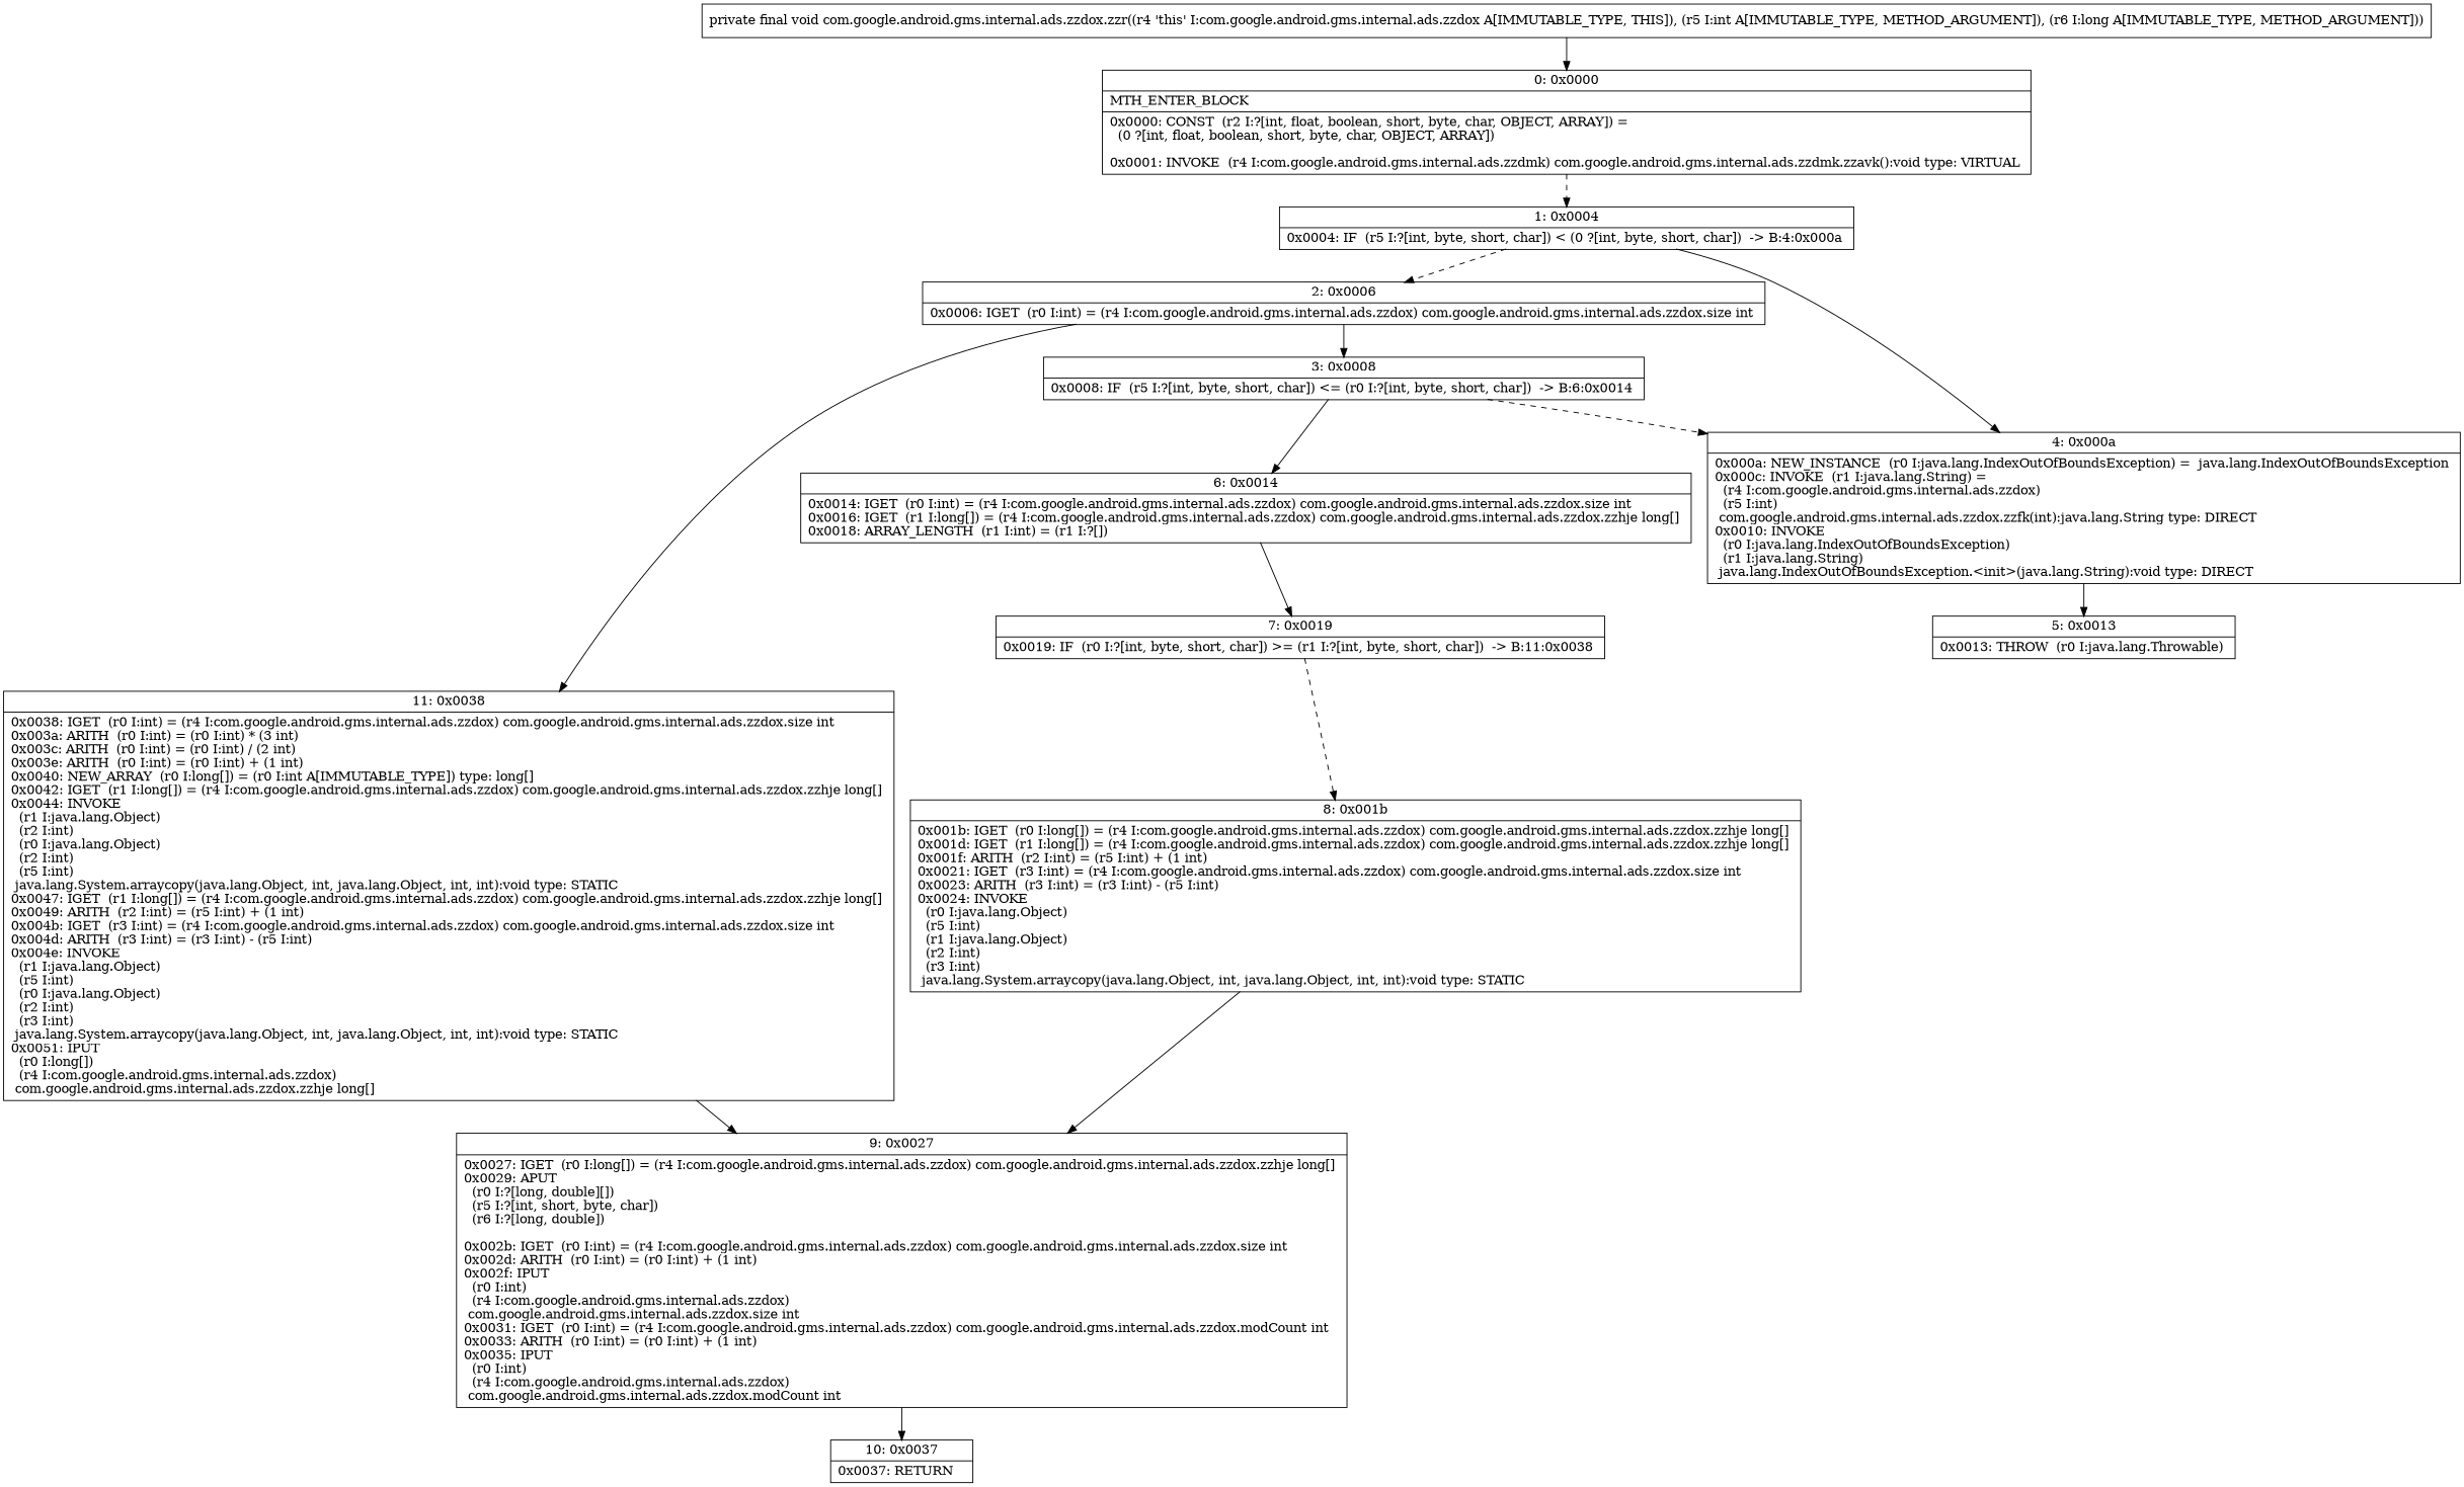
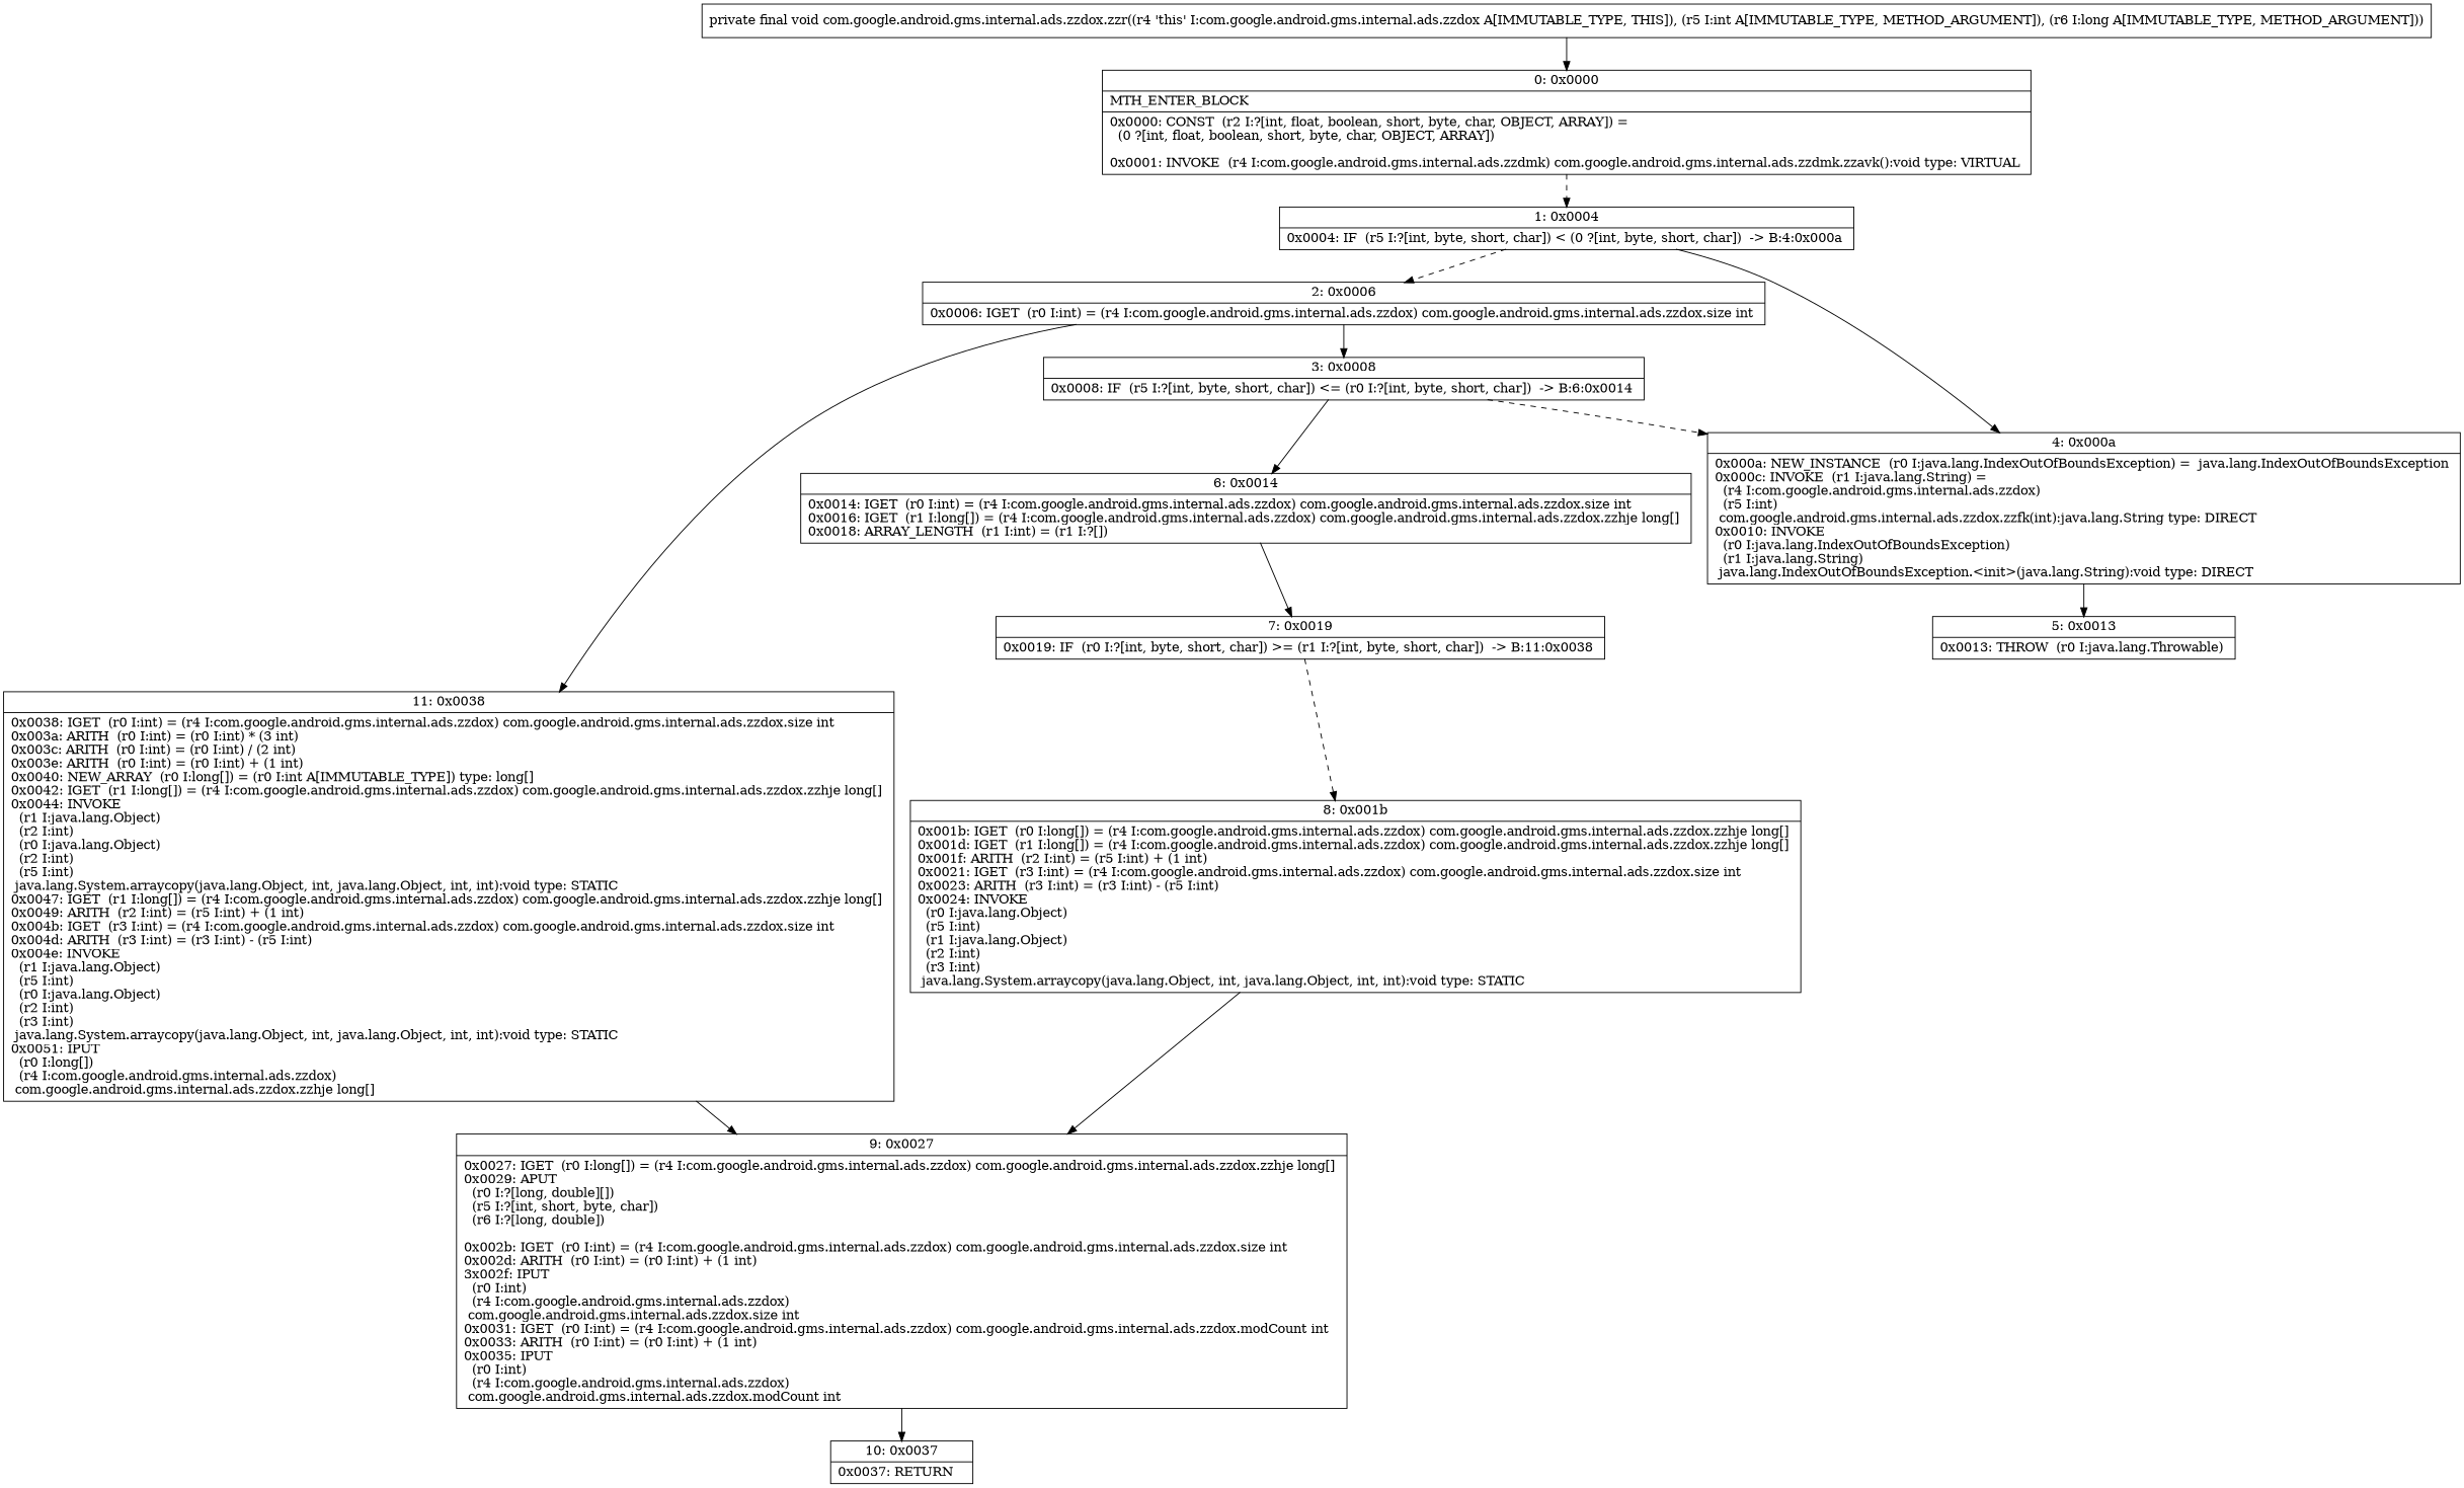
  digraph {
    node [shape=record]
    n1 [label="{0\:\ 0x0000|MTH_ENTER_BLOCK\l|0x0000: CONST  (r2 I:?[int, float, boolean, short, byte, char, OBJECT, ARRAY]) = \l  (0 ?[int, float, boolean, short, byte, char, OBJECT, ARRAY])\l \l0x0001: INVOKE  (r4 I:com.google.android.gms.internal.ads.zzdmk) com.google.android.gms.internal.ads.zzdmk.zzavk():void type: VIRTUAL \l}"]
    n2 [label="{1\:\ 0x0004|0x0004: IF  (r5 I:?[int, byte, short, char]) \< (0 ?[int, byte, short, char])  \-\> B:4:0x000a \l}"]
    n3 [label="{2\:\ 0x0006|0x0006: IGET  (r0 I:int) = (r4 I:com.google.android.gms.internal.ads.zzdox) com.google.android.gms.internal.ads.zzdox.size int \l}"]
    n4 [label="{4\:\ 0x000a|0x000a: NEW_INSTANCE  (r0 I:java.lang.IndexOutOfBoundsException) =  java.lang.IndexOutOfBoundsException \l0x000c: INVOKE  (r1 I:java.lang.String) = \l  (r4 I:com.google.android.gms.internal.ads.zzdox)\l  (r5 I:int)\l com.google.android.gms.internal.ads.zzdox.zzfk(int):java.lang.String type: DIRECT \l0x0010: INVOKE  \l  (r0 I:java.lang.IndexOutOfBoundsException)\l  (r1 I:java.lang.String)\l java.lang.IndexOutOfBoundsException.\<init\>(java.lang.String):void type: DIRECT \l}"]
    n5 [label="{3\:\ 0x0008|0x0008: IF  (r5 I:?[int, byte, short, char]) \<= (r0 I:?[int, byte, short, char])  \-\> B:6:0x0014 \l}"]
    n6 [label="{11\:\ 0x0038|0x0038: IGET  (r0 I:int) = (r4 I:com.google.android.gms.internal.ads.zzdox) com.google.android.gms.internal.ads.zzdox.size int \l0x003a: ARITH  (r0 I:int) = (r0 I:int) * (3 int) \l0x003c: ARITH  (r0 I:int) = (r0 I:int) \/ (2 int) \l0x003e: ARITH  (r0 I:int) = (r0 I:int) + (1 int) \l0x0040: NEW_ARRAY  (r0 I:long[]) = (r0 I:int A[IMMUTABLE_TYPE]) type: long[] \l0x0042: IGET  (r1 I:long[]) = (r4 I:com.google.android.gms.internal.ads.zzdox) com.google.android.gms.internal.ads.zzdox.zzhje long[] \l0x0044: INVOKE  \l  (r1 I:java.lang.Object)\l  (r2 I:int)\l  (r0 I:java.lang.Object)\l  (r2 I:int)\l  (r5 I:int)\l java.lang.System.arraycopy(java.lang.Object, int, java.lang.Object, int, int):void type: STATIC \l0x0047: IGET  (r1 I:long[]) = (r4 I:com.google.android.gms.internal.ads.zzdox) com.google.android.gms.internal.ads.zzdox.zzhje long[] \l0x0049: ARITH  (r2 I:int) = (r5 I:int) + (1 int) \l0x004b: IGET  (r3 I:int) = (r4 I:com.google.android.gms.internal.ads.zzdox) com.google.android.gms.internal.ads.zzdox.size int \l0x004d: ARITH  (r3 I:int) = (r3 I:int) \- (r5 I:int) \l0x004e: INVOKE  \l  (r1 I:java.lang.Object)\l  (r5 I:int)\l  (r0 I:java.lang.Object)\l  (r2 I:int)\l  (r3 I:int)\l java.lang.System.arraycopy(java.lang.Object, int, java.lang.Object, int, int):void type: STATIC \l0x0051: IPUT  \l  (r0 I:long[])\l  (r4 I:com.google.android.gms.internal.ads.zzdox)\l com.google.android.gms.internal.ads.zzdox.zzhje long[] \l}"]
    n7 [label="{5\:\ 0x0013|0x0013: THROW  (r0 I:java.lang.Throwable) \l}"]
    n8 [label="{6\:\ 0x0014|0x0014: IGET  (r0 I:int) = (r4 I:com.google.android.gms.internal.ads.zzdox) com.google.android.gms.internal.ads.zzdox.size int \l0x0016: IGET  (r1 I:long[]) = (r4 I:com.google.android.gms.internal.ads.zzdox) com.google.android.gms.internal.ads.zzdox.zzhje long[] \l0x0018: ARRAY_LENGTH  (r1 I:int) = (r1 I:?[]) \l}"]
    n9 [label="{7\:\ 0x0019|0x0019: IF  (r0 I:?[int, byte, short, char]) \>= (r1 I:?[int, byte, short, char])  \-\> B:11:0x0038 \l}"]
    n10 [label="{8\:\ 0x001b|0x001b: IGET  (r0 I:long[]) = (r4 I:com.google.android.gms.internal.ads.zzdox) com.google.android.gms.internal.ads.zzdox.zzhje long[] \l0x001d: IGET  (r1 I:long[]) = (r4 I:com.google.android.gms.internal.ads.zzdox) com.google.android.gms.internal.ads.zzdox.zzhje long[] \l0x001f: ARITH  (r2 I:int) = (r5 I:int) + (1 int) \l0x0021: IGET  (r3 I:int) = (r4 I:com.google.android.gms.internal.ads.zzdox) com.google.android.gms.internal.ads.zzdox.size int \l0x0023: ARITH  (r3 I:int) = (r3 I:int) \- (r5 I:int) \l0x0024: INVOKE  \l  (r0 I:java.lang.Object)\l  (r5 I:int)\l  (r1 I:java.lang.Object)\l  (r2 I:int)\l  (r3 I:int)\l java.lang.System.arraycopy(java.lang.Object, int, java.lang.Object, int, int):void type: STATIC \l}"]
-   n11 [label="{9\:\ 0x0027|0x0027: IGET  (r0 I:long[]) = (r4 I:com.google.android.gms.internal.ads.zzdox) com.google.android.gms.internal.ads.zzdox.zzhje long[] \l0x0029: APUT  \l  (r0 I:?[long, double][])\l  (r5 I:?[int, short, byte, char])\l  (r6 I:?[long, double])\l \l0x002b: IGET  (r0 I:int) = (r4 I:com.google.android.gms.internal.ads.zzdox) com.google.android.gms.internal.ads.zzdox.size int \l0x002d: ARITH  (r0 I:int) = (r0 I:int) + (1 int) \l0x002f: IPUT  \l  (r0 I:int)\l  (r4 I:com.google.android.gms.internal.ads.zzdox)\l com.google.android.gms.internal.ads.zzdox.size int \l0x0031: IGET  (r0 I:int) = (r4 I:com.google.android.gms.internal.ads.zzdox) com.google.android.gms.internal.ads.zzdox.modCount int \l0x0033: ARITH  (r0 I:int) = (r0 I:int) + (1 int) \l0x0035: IPUT  \l  (r0 I:int)\l  (r4 I:com.google.android.gms.internal.ads.zzdox)\l com.google.android.gms.internal.ads.zzdox.modCount int \l}"]
+   n11 [label="{9\:\ 0x0027|0x0027: IGET  (r0 I:long[]) = (r4 I:com.google.android.gms.internal.ads.zzdox) com.google.android.gms.internal.ads.zzdox.zzhje long[] \l0x0029: APUT  \l  (r0 I:?[long, double][])\l  (r5 I:?[int, short, byte, char])\l  (r6 I:?[long, double])\l \l0x002b: IGET  (r0 I:int) = (r4 I:com.google.android.gms.internal.ads.zzdox) com.google.android.gms.internal.ads.zzdox.size int \l0x002d: ARITH  (r0 I:int) = (r0 I:int) + (1 int) \l3x002f: IPUT  \l  (r0 I:int)\l  (r4 I:com.google.android.gms.internal.ads.zzdox)\l com.google.android.gms.internal.ads.zzdox.size int \l0x0031: IGET  (r0 I:int) = (r4 I:com.google.android.gms.internal.ads.zzdox) com.google.android.gms.internal.ads.zzdox.modCount int \l0x0033: ARITH  (r0 I:int) = (r0 I:int) + (1 int) \l0x0035: IPUT  \l  (r0 I:int)\l  (r4 I:com.google.android.gms.internal.ads.zzdox)\l com.google.android.gms.internal.ads.zzdox.modCount int \l}"]
    n12 [label="{10\:\ 0x0037|0x0037: RETURN   \l}"]
    n13 [label="{private final void com.google.android.gms.internal.ads.zzdox.zzr((r4 'this' I:com.google.android.gms.internal.ads.zzdox A[IMMUTABLE_TYPE, THIS]), (r5 I:int A[IMMUTABLE_TYPE, METHOD_ARGUMENT]), (r6 I:long A[IMMUTABLE_TYPE, METHOD_ARGUMENT])) }"]
    n1 -> n2 [style=dashed]
    n2 -> n3 [style=dashed]
    n2 -> n4
    n3 -> n5
    n3 -> n6
    n4 -> n7
    n5 -> n4 [style=dashed]
    n5 -> n8
    n6 -> n11
    n8 -> n9
    n9 -> n10 [style=dashed]
    n10 -> n11
    n11 -> n12
    n13 -> n1
  }
